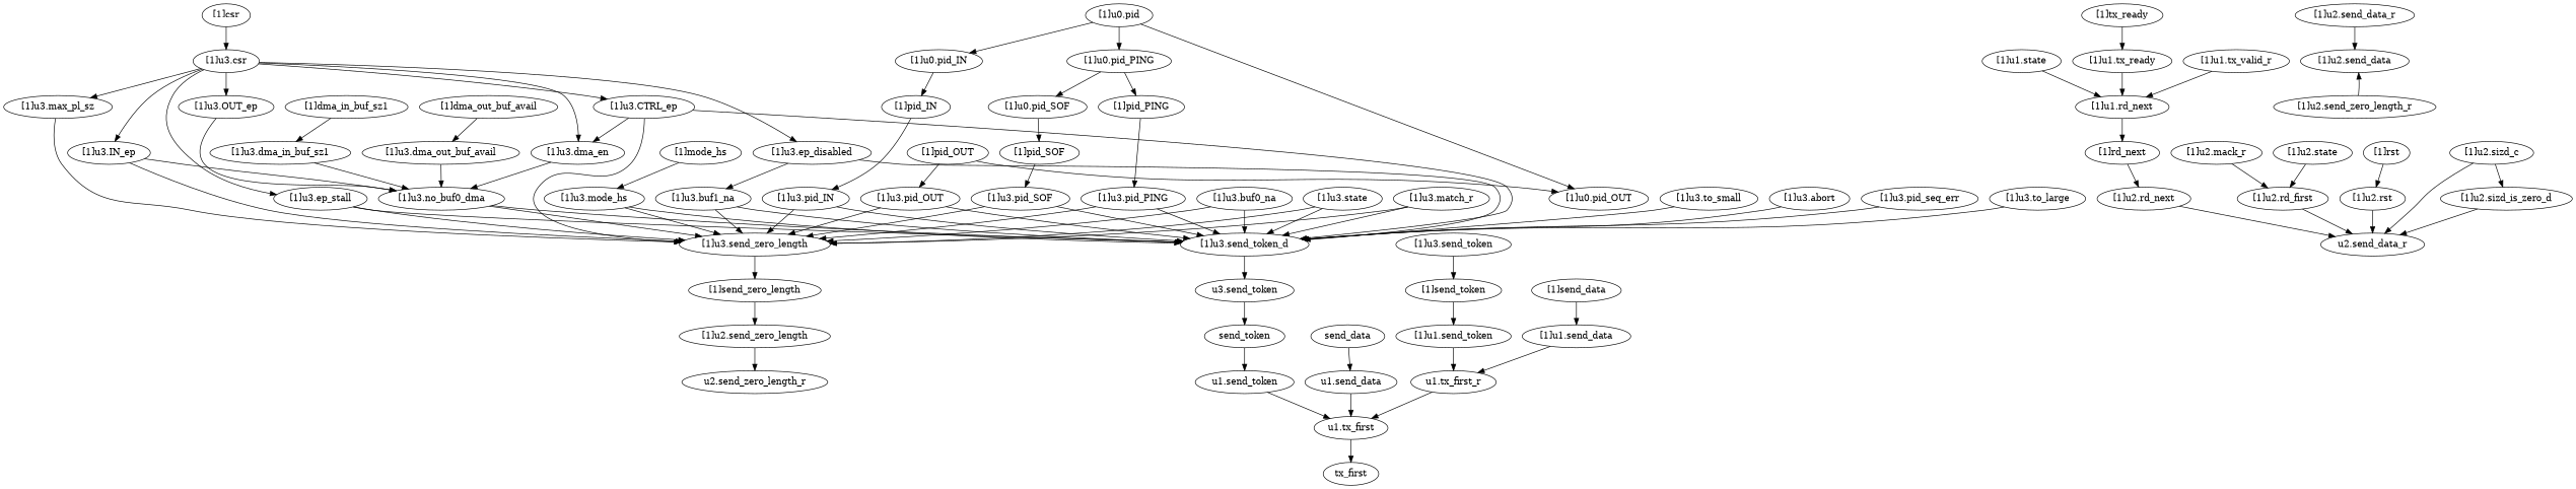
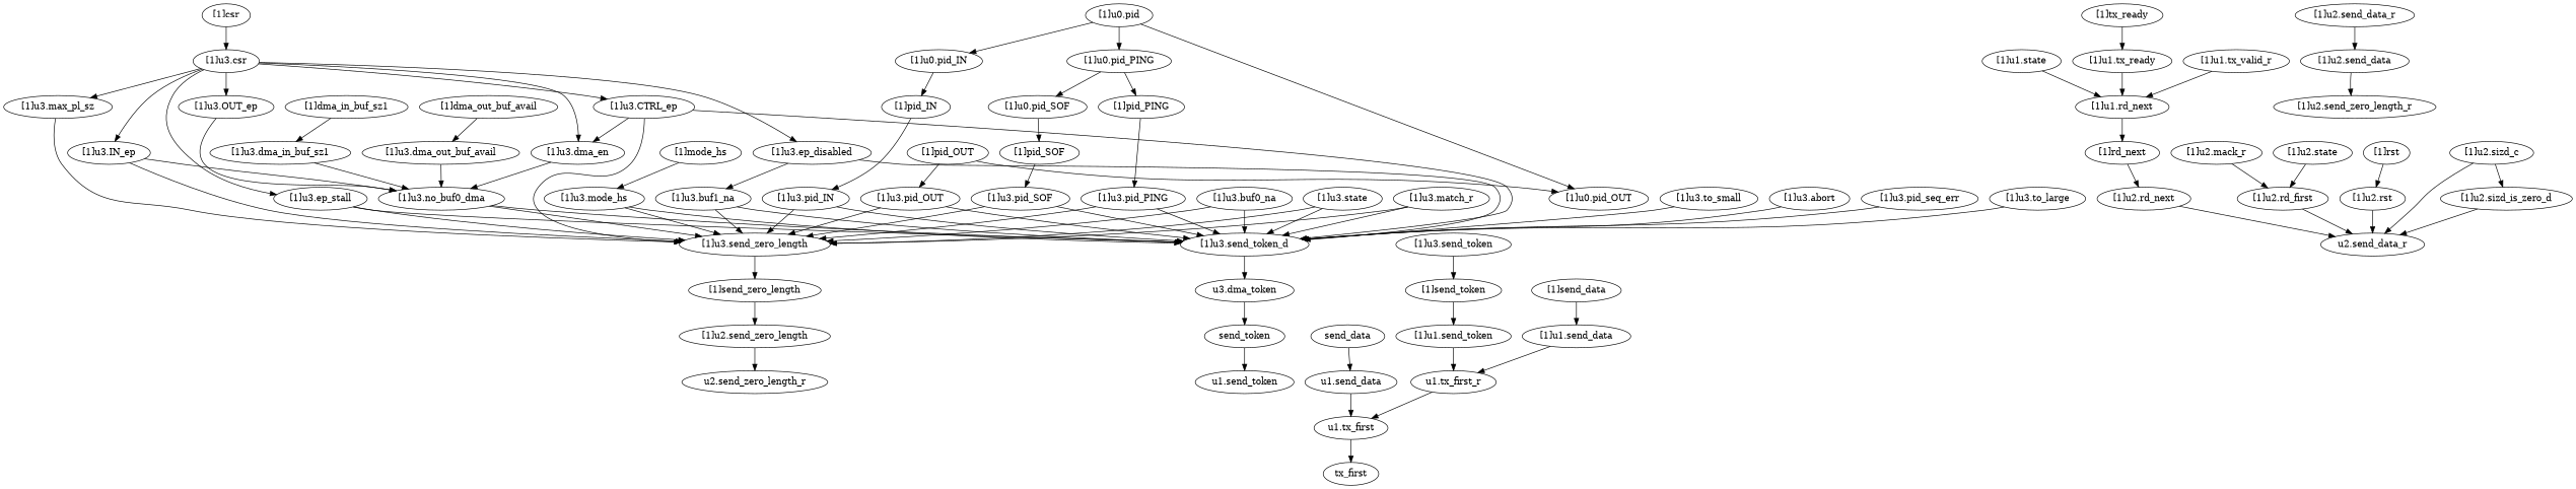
  strict digraph {
    node [complexity=7 importance=0.0251538049692 rank=0.00128062788775]
    "[1]u0.pid_IN" [complexity=21 importance=0.0528801361223 rank=0.00251810172011]
    "[1]pid_IN" [complexity=21 importance=0.0514778888453 rank=0.00245132804025]
    "[1]u3.pid_IN" [complexity=21 importance=0.0498008606538 rank=0.00237146955494]
    "[1]u3.send_zero_length" [complexity=9 importance=0.0238179504223 rank=0.00264643893582]
    "[1]u3.send_token_d" [complexity=6 importance=0.0197260069077 rank=0.00328766781795]
    "[1]u1.state" [complexity=11 importance=0.0265406271185 rank=0.0024127842835]
    "[1]u1.rd_next" [complexity=10 importance=0.0236043873069 rank=0.00236043873069]
    "[1]rd_next" [complexity=10 importance=0.0218611973125 rank=0.00218611973125]
    "[1]u2.rd_next" [complexity=10 importance=0.0200989867221 rank=0.00200989867221]
    "[1]u2.rd_first" [complexity=8 importance=0.0372998254901 rank=0.00466247818626]
    "u2.send_data_r" [importance=0.0178914066453 rank=0.00255591523505]
    "[1]rst" [complexity=8 importance=0.0563824255252 rank=0.00704780319065]
    "[1]u2.rst" [complexity=8 importance=0.0550559562111 rank=0.00688199452639]
    "[1]dma_in_buf_sz1" [complexity=24 importance=0.030735069306]
    "[1]u3.dma_in_buf_sz1" [complexity=24 importance=0.0294085999919 rank=0.001225358333]
    "[1]u3.no_buf0_dma" [complexity=18 importance=0.0274189271454 rank=0.0015232737303]
    "[1]u3.ep_disabled" [complexity=12 rank=0.0020961504141]
    "[1]u3.buf1_na" [complexity=18 importance=0.0495703156413 rank=0.00275390642452]
    "[1]send_zero_length" [complexity=9 importance=0.0213741846553 rank=0.00237490940615]
-   "u3.send_token" [complexity=4 importance=0.0148719070351 rank=0.00371797675876]
+   "u3.send_token" [complexity=4 importance=0.0148719070351 rank=0.00371797675876 label="u3.dma_token"]
    "[1]u2.send_zero_length" [complexity=9 importance=0.0188255926457 rank=0.00209173251619]
    send_token [complexity=4 importance=0.0111171626763 rank=0.00277929066907]
    "[1]u3.dma_en" [complexity=24 importance=0.0287744256904 rank=0.00119893440376]
    "[1]u3.CTRL_ep" [complexity=27 importance=0.0301102802372 rank=0.00111519556434]
    "u1.tx_first_r" [complexity=4 importance=0.00660994818092 rank=0.00165248704523]
    "u1.tx_first" [complexity=0 importance=0.00498423026298 rank=0.0]
    tx_first [complexity=0 importance=0.00254546335999 rank=0.0]
    "u2.send_zero_length_r" [importance=0.0168619900675 rank=0.00240885572393]
    "[1]u1.tx_ready" [complexity=12 importance=0.0255940601534 rank=0.00213283834612]
    "[1]u3.csr" [complexity=26 importance=0.0307444545388 rank=0.00118247902072]
    "[1]u3.ep_stall" [complexity=10 rank=0.00251538049692]
    "[1]u3.max_pl_sz" [complexity=10 rank=0.00251538049692]
    "[1]u3.IN_ep" [complexity=24 importance=0.0287547816923 rank=0.00119811590384]
    "[1]u3.OUT_ep" [complexity=24 importance=0.0287547816923 rank=0.00119811590384]
    "[1]csr" [complexity=26 importance=0.0320709238528 rank=0.00123349707126]
    "[1]u3.mode_hs" [complexity=11 importance=0.0254760215026 rank=0.00231600195479]
    "[1]u2.mack_r" [complexity=9 importance=0.0404040763789 rank=0.00448934181987]
    "[1]u3.pid_PING" [complexity=11 importance=0.0255636649839 rank=0.002323969544]
    "[1]u2.send_data_r" [complexity=10 importance=0.0195171245633 rank=0.00195171245633]
    "[1]u2.send_data" [importance=0.0161795473666 rank=0.00231136390952]
    "[1]send_data" [importance=0.0126068030039 rank=0.0018009718577]
    "[1]u1.send_data" [importance=0.00949335750908 rank=0.00135619392987]
    "[1]pid_OUT" [complexity=18 importance=0.0276599384229 rank=0.00153666324572]
    "[1]u3.pid_OUT" [complexity=18 importance=0.0259829102315 rank=0.00144349501286]
    "[1]u0.pid_OUT" [complexity=18 importance=0.0290621857 rank=0.00161456587222]
    "u1.send_token" [complexity=4 importance=0.0079127606834 rank=0.00197819017085]
    send_data [complexity=4 importance=0.010981085086 rank=0.00274527127149]
    "u1.send_data" [complexity=4 importance=0.00786763959114 rank=0.00196690989779]
    "[1]u3.buf0_na" [complexity=18 importance=0.0494597820717 rank=0.00274776567065]
    "[1]u3.to_large" [complexity=8 importance=0.0614061114948 rank=0.00767576393685]
    "[1]u2.sizd_is_zero_d" [complexity=10 importance=0.0199552615294 rank=0.00199552615294]
    "[1]u3.to_small" [complexity=8 importance=0.0614061114948 rank=0.00767576393685]
    "[1]u3.send_token" [importance=0.016497624953 rank=0.00235680356471]
    "[1]send_token" [importance=0.0127428805942 rank=0.00182041151346]
    "[1]u1.send_token" [importance=0.00953847860134 rank=0.00136263980019]
    "[1]tx_ready" [complexity=12 importance=0.0269205294675 rank=0.00224337745562]
    "[1]u3.abort" [importance=0.0625352225811 rank=0.00893360322587]
    "[1]u2.state" [complexity=9 importance=0.0431754462799 rank=0.00479727180888]
    "[1]mode_hs" [complexity=11 importance=0.0268024908167 rank=0.00243659007425]
    "[1]u3.state" [complexity=10 importance=0.0340985223249 rank=0.00340985223249]
    "[1]u3.match_r" [complexity=12 importance=0.0255765881584 rank=0.00213138234653]
    "[1]u3.pid_seq_err" [importance=0.0624602942606 rank=0.00892289918009]
    "[1]u0.pid_PING" [complexity=11 importance=0.0286429404525 rank=0.0026039036775]
    "[1]pid_PING" [complexity=11 importance=0.0272406931754 rank=0.00247642665231]
    "[1]u0.pid_SOF" [complexity=12 importance=0.0286429404525 rank=0.00238691170437]
    "[1]u0.pid" [complexity=20 importance=0.0317905901723 rank=0.00158952950862]
    "[1]pid_SOF" [complexity=12 importance=0.0272406931754 rank=0.00227005776462]
    "[1]u3.pid_SOF" [complexity=12 importance=0.0255636649839 rank=0.00213030541533]
    "[1]u2.sizd_c" [complexity=12 importance=0.025852524206 rank=0.00215437701716]
    "[1]u1.tx_valid_r" [complexity=12 importance=0.025908534424 rank=0.00215904453533]
    "[1]u2.send_zero_length_r" [complexity=10 importance=0.0184877079854 rank=0.00184877079854]
    "[1]dma_out_buf_avail" [complexity=24 importance=0.030735069306]
    "[1]u3.dma_out_buf_avail" [complexity=24 importance=0.0294085999919 rank=0.001225358333]
    "[1]u0.pid_IN" -> "[1]pid_IN"
    "[1]pid_IN" -> "[1]u3.pid_IN"
    "[1]u3.pid_IN" -> "[1]u3.send_zero_length"
    "[1]u3.pid_IN" -> "[1]u3.send_token_d"
    "[1]u3.send_zero_length" -> "[1]send_zero_length"
    "[1]u3.send_token_d" -> "u3.send_token"
    "[1]u1.state" -> "[1]u1.rd_next"
    "[1]u1.rd_next" -> "[1]rd_next"
    "[1]rd_next" -> "[1]u2.rd_next"
    "[1]u2.rd_next" -> "u2.send_data_r"
    "[1]u2.rd_first" -> "u2.send_data_r"
    "[1]rst" -> "[1]u2.rst"
    "[1]u2.rst" -> "u2.send_data_r"
    "[1]dma_in_buf_sz1" -> "[1]u3.dma_in_buf_sz1"
    "[1]u3.dma_in_buf_sz1" -> "[1]u3.no_buf0_dma"
    "[1]u3.no_buf0_dma" -> "[1]u3.send_zero_length"
    "[1]u3.no_buf0_dma" -> "[1]u3.send_token_d"
    "[1]u3.ep_disabled" -> "[1]u3.send_token_d"
    "[1]u3.ep_disabled" -> "[1]u3.buf1_na"
    "[1]u3.buf1_na" -> "[1]u3.send_zero_length"
    "[1]u3.buf1_na" -> "[1]u3.send_token_d"
    "[1]send_zero_length" -> "[1]u2.send_zero_length"
    "u3.send_token" -> send_token
    "[1]u2.send_zero_length" -> "u2.send_zero_length_r"
    send_token -> "u1.send_token"
    "[1]u3.dma_en" -> "[1]u3.no_buf0_dma"
    "[1]u3.CTRL_ep" -> "[1]u3.send_zero_length"
    "[1]u3.CTRL_ep" -> "[1]u3.send_token_d"
    "[1]u3.CTRL_ep" -> "[1]u3.dma_en"
    "u1.tx_first_r" -> "u1.tx_first"
    "u1.tx_first" -> tx_first
    "[1]u1.tx_ready" -> "[1]u1.rd_next"
    "[1]u3.csr" -> "[1]u3.ep_disabled"
    "[1]u3.csr" -> "[1]u3.dma_en"
    "[1]u3.csr" -> "[1]u3.CTRL_ep"
    "[1]u3.csr" -> "[1]u3.ep_stall"
    "[1]u3.csr" -> "[1]u3.max_pl_sz"
    "[1]u3.csr" -> "[1]u3.IN_ep"
    "[1]u3.csr" -> "[1]u3.OUT_ep"
    "[1]u3.ep_stall" -> "[1]u3.send_zero_length"
    "[1]u3.ep_stall" -> "[1]u3.send_token_d"
    "[1]u3.max_pl_sz" -> "[1]u3.send_zero_length"
    "[1]u3.IN_ep" -> "[1]u3.send_zero_length"
    "[1]u3.IN_ep" -> "[1]u3.no_buf0_dma"
    "[1]u3.OUT_ep" -> "[1]u3.no_buf0_dma"
    "[1]csr" -> "[1]u3.csr"
    "[1]u3.mode_hs" -> "[1]u3.send_zero_length"
    "[1]u3.mode_hs" -> "[1]u3.send_token_d"
    "[1]u2.mack_r" -> "[1]u2.rd_first"
    "[1]u3.pid_PING" -> "[1]u3.send_zero_length"
    "[1]u3.pid_PING" -> "[1]u3.send_token_d"
    "[1]u2.send_data_r" -> "[1]u2.send_data"
    "[1]send_data" -> "[1]u1.send_data"
    "[1]u1.send_data" -> "u1.tx_first_r"
    "[1]pid_OUT" -> "[1]u3.pid_OUT"
    "[1]pid_OUT" -> "[1]u0.pid_OUT"
    "[1]u3.pid_OUT" -> "[1]u3.send_zero_length"
    "[1]u3.pid_OUT" -> "[1]u3.send_token_d"
-   "u1.send_token" -> "u1.tx_first"
    send_data -> "u1.send_data"
    "u1.send_data" -> "u1.tx_first"
    "[1]u3.buf0_na" -> "[1]u3.send_zero_length"
    "[1]u3.buf0_na" -> "[1]u3.send_token_d"
    "[1]u3.to_large" -> "[1]u3.send_token_d"
    "[1]u2.sizd_is_zero_d" -> "u2.send_data_r"
    "[1]u3.to_small" -> "[1]u3.send_token_d"
    "[1]u3.send_token" -> "[1]send_token"
    "[1]send_token" -> "[1]u1.send_token"
    "[1]u1.send_token" -> "u1.tx_first_r"
    "[1]tx_ready" -> "[1]u1.tx_ready"
    "[1]u3.abort" -> "[1]u3.send_token_d"
    "[1]u2.state" -> "[1]u2.rd_first"
    "[1]mode_hs" -> "[1]u3.mode_hs"
    "[1]u3.state" -> "[1]u3.send_zero_length"
    "[1]u3.state" -> "[1]u3.send_token_d"
    "[1]u3.match_r" -> "[1]u3.send_zero_length"
    "[1]u3.match_r" -> "[1]u3.send_token_d"
    "[1]u3.pid_seq_err" -> "[1]u3.send_token_d"
    "[1]u0.pid_PING" -> "[1]pid_PING"
    "[1]u0.pid_PING" -> "[1]u0.pid_SOF"
    "[1]pid_PING" -> "[1]u3.pid_PING"
    "[1]u0.pid_SOF" -> "[1]pid_SOF"
    "[1]u0.pid" -> "[1]u0.pid_IN"
    "[1]u0.pid" -> "[1]u0.pid_OUT"
    "[1]u0.pid" -> "[1]u0.pid_PING"
    "[1]pid_SOF" -> "[1]u3.pid_SOF"
    "[1]u3.pid_SOF" -> "[1]u3.send_zero_length"
    "[1]u3.pid_SOF" -> "[1]u3.send_token_d"
    "[1]u2.sizd_c" -> "u2.send_data_r"
    "[1]u2.sizd_c" -> "[1]u2.sizd_is_zero_d"
    "[1]u1.tx_valid_r" -> "[1]u1.rd_next"
-   "[1]u2.send_zero_length_r" -> "[1]u2.send_data"
+   "[1]u2.send_data" -> "[1]u2.send_zero_length_r"
    "[1]dma_out_buf_avail" -> "[1]u3.dma_out_buf_avail"
    "[1]u3.dma_out_buf_avail" -> "[1]u3.no_buf0_dma"
  }
